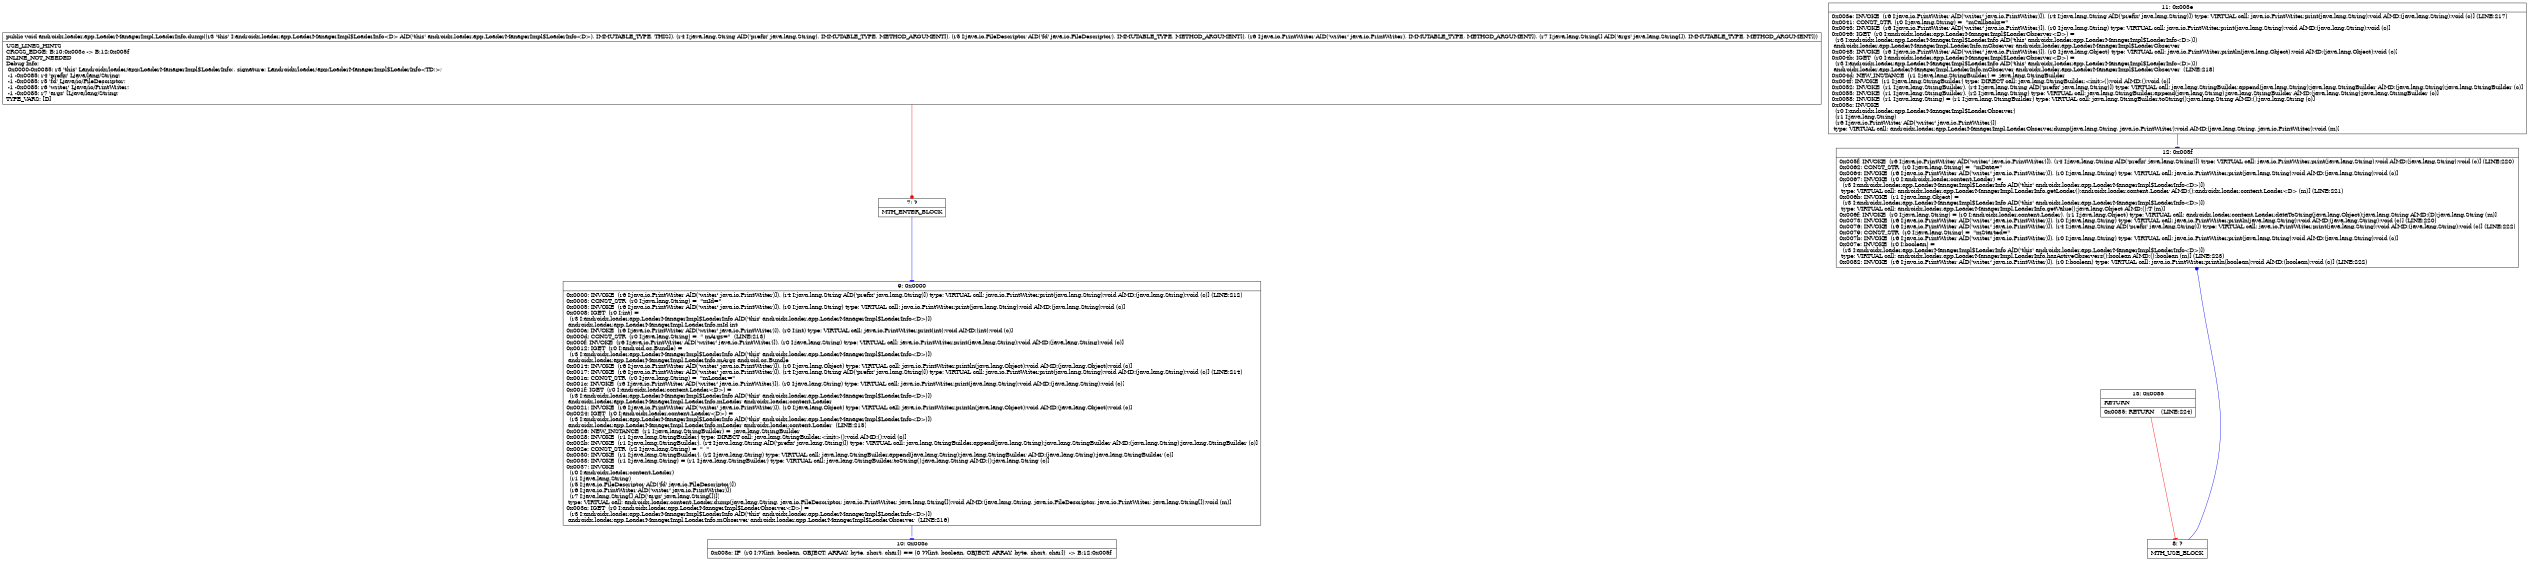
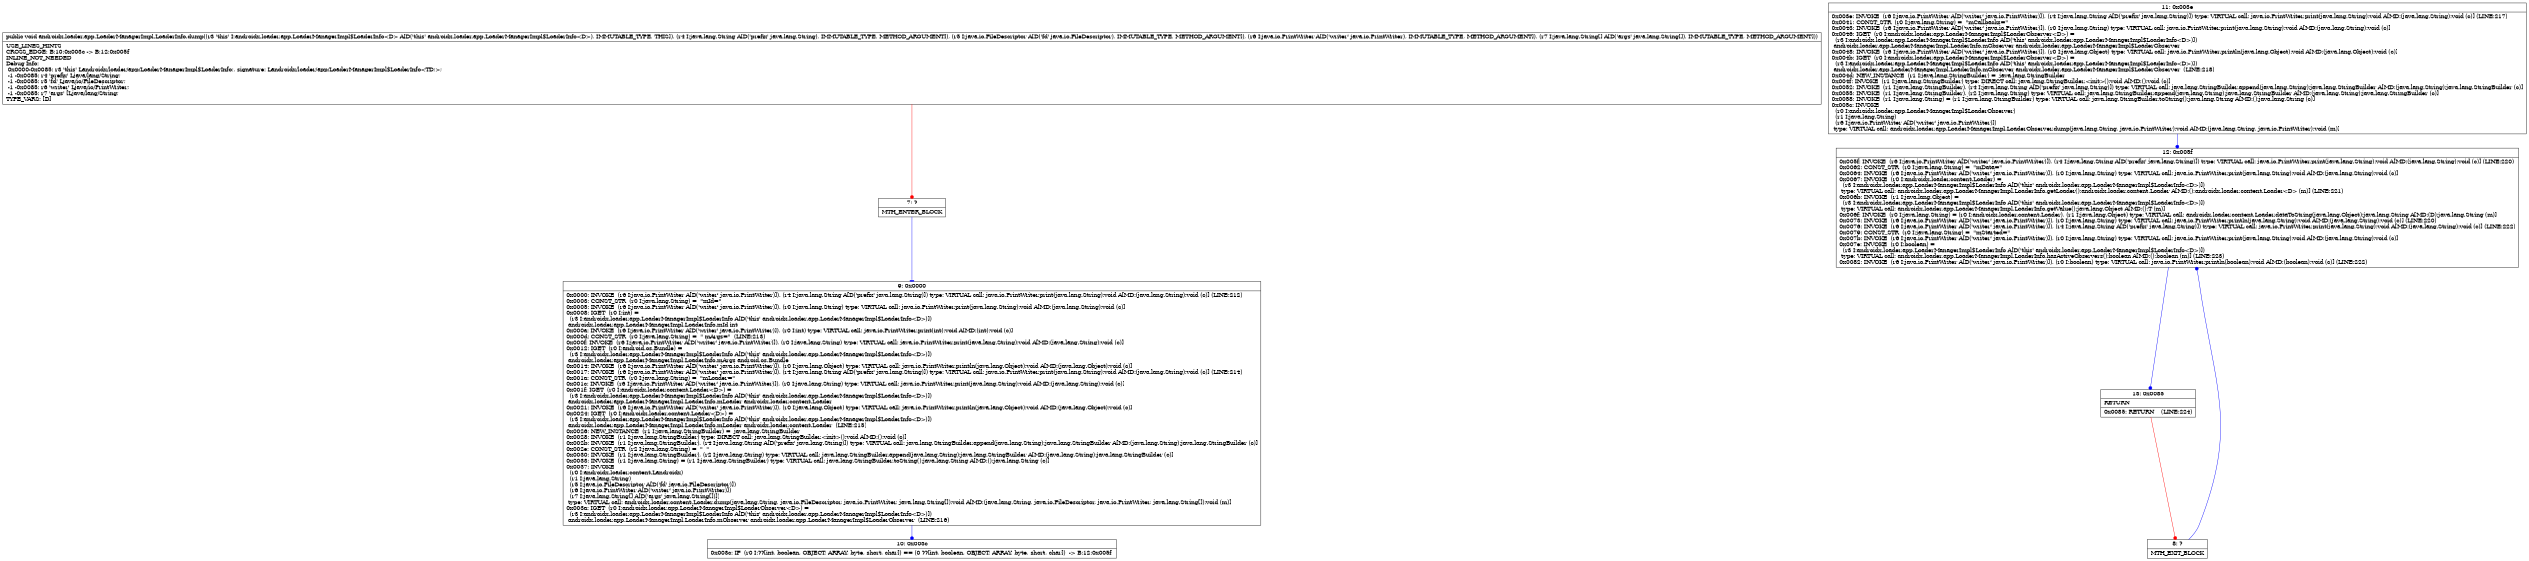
  digraph {
    node [shape=record]
    edge [arrowhead=dot color=blue]
    n1 [label="{7\:\ ?|MTH_ENTER_BLOCK\l}"]
-   n2 [label="{9\:\ 0x0000|0x0000: INVOKE  (r6 I:java.io.PrintWriter A[D('writer' java.io.PrintWriter)]), (r4 I:java.lang.String A[D('prefix' java.lang.String)]) type: VIRTUAL call: java.io.PrintWriter.print(java.lang.String):void A[MD:(java.lang.String):void (c)] (LINE:212)\l0x0003: CONST_STR  (r0 I:java.lang.String) =  \"mId=\" \l0x0005: INVOKE  (r6 I:java.io.PrintWriter A[D('writer' java.io.PrintWriter)]), (r0 I:java.lang.String) type: VIRTUAL call: java.io.PrintWriter.print(java.lang.String):void A[MD:(java.lang.String):void (c)]\l0x0008: IGET  (r0 I:int) = \l  (r3 I:androidx.loader.app.LoaderManagerImpl$LoaderInfo A[D('this' androidx.loader.app.LoaderManagerImpl$LoaderInfo\<D\>)])\l androidx.loader.app.LoaderManagerImpl.LoaderInfo.mId int \l0x000a: INVOKE  (r6 I:java.io.PrintWriter A[D('writer' java.io.PrintWriter)]), (r0 I:int) type: VIRTUAL call: java.io.PrintWriter.print(int):void A[MD:(int):void (c)]\l0x000d: CONST_STR  (r0 I:java.lang.String) =  \" mArgs=\"  (LINE:213)\l0x000f: INVOKE  (r6 I:java.io.PrintWriter A[D('writer' java.io.PrintWriter)]), (r0 I:java.lang.String) type: VIRTUAL call: java.io.PrintWriter.print(java.lang.String):void A[MD:(java.lang.String):void (c)]\l0x0012: IGET  (r0 I:android.os.Bundle) = \l  (r3 I:androidx.loader.app.LoaderManagerImpl$LoaderInfo A[D('this' androidx.loader.app.LoaderManagerImpl$LoaderInfo\<D\>)])\l androidx.loader.app.LoaderManagerImpl.LoaderInfo.mArgs android.os.Bundle \l0x0014: INVOKE  (r6 I:java.io.PrintWriter A[D('writer' java.io.PrintWriter)]), (r0 I:java.lang.Object) type: VIRTUAL call: java.io.PrintWriter.println(java.lang.Object):void A[MD:(java.lang.Object):void (c)]\l0x0017: INVOKE  (r6 I:java.io.PrintWriter A[D('writer' java.io.PrintWriter)]), (r4 I:java.lang.String A[D('prefix' java.lang.String)]) type: VIRTUAL call: java.io.PrintWriter.print(java.lang.String):void A[MD:(java.lang.String):void (c)] (LINE:214)\l0x001a: CONST_STR  (r0 I:java.lang.String) =  \"mLoader=\" \l0x001c: INVOKE  (r6 I:java.io.PrintWriter A[D('writer' java.io.PrintWriter)]), (r0 I:java.lang.String) type: VIRTUAL call: java.io.PrintWriter.print(java.lang.String):void A[MD:(java.lang.String):void (c)]\l0x001f: IGET  (r0 I:androidx.loader.content.Loader\<D\>) = \l  (r3 I:androidx.loader.app.LoaderManagerImpl$LoaderInfo A[D('this' androidx.loader.app.LoaderManagerImpl$LoaderInfo\<D\>)])\l androidx.loader.app.LoaderManagerImpl.LoaderInfo.mLoader androidx.loader.content.Loader \l0x0021: INVOKE  (r6 I:java.io.PrintWriter A[D('writer' java.io.PrintWriter)]), (r0 I:java.lang.Object) type: VIRTUAL call: java.io.PrintWriter.println(java.lang.Object):void A[MD:(java.lang.Object):void (c)]\l0x0024: IGET  (r0 I:androidx.loader.content.Loader\<D\>) = \l  (r3 I:androidx.loader.app.LoaderManagerImpl$LoaderInfo A[D('this' androidx.loader.app.LoaderManagerImpl$LoaderInfo\<D\>)])\l androidx.loader.app.LoaderManagerImpl.LoaderInfo.mLoader androidx.loader.content.Loader  (LINE:215)\l0x0026: NEW_INSTANCE  (r1 I:java.lang.StringBuilder) =  java.lang.StringBuilder \l0x0028: INVOKE  (r1 I:java.lang.StringBuilder) type: DIRECT call: java.lang.StringBuilder.\<init\>():void A[MD:():void (c)]\l0x002b: INVOKE  (r1 I:java.lang.StringBuilder), (r4 I:java.lang.String A[D('prefix' java.lang.String)]) type: VIRTUAL call: java.lang.StringBuilder.append(java.lang.String):java.lang.StringBuilder A[MD:(java.lang.String):java.lang.StringBuilder (c)]\l0x002e: CONST_STR  (r2 I:java.lang.String) =  \"  \" \l0x0030: INVOKE  (r1 I:java.lang.StringBuilder), (r2 I:java.lang.String) type: VIRTUAL call: java.lang.StringBuilder.append(java.lang.String):java.lang.StringBuilder A[MD:(java.lang.String):java.lang.StringBuilder (c)]\l0x0033: INVOKE  (r1 I:java.lang.String) = (r1 I:java.lang.StringBuilder) type: VIRTUAL call: java.lang.StringBuilder.toString():java.lang.String A[MD:():java.lang.String (c)]\l0x0037: INVOKE  \l  (r0 I:androidx.loader.content.Loader)\l  (r1 I:java.lang.String)\l  (r5 I:java.io.FileDescriptor A[D('fd' java.io.FileDescriptor)])\l  (r6 I:java.io.PrintWriter A[D('writer' java.io.PrintWriter)])\l  (r7 I:java.lang.String[] A[D('args' java.lang.String[])])\l type: VIRTUAL call: androidx.loader.content.Loader.dump(java.lang.String, java.io.FileDescriptor, java.io.PrintWriter, java.lang.String[]):void A[MD:(java.lang.String, java.io.FileDescriptor, java.io.PrintWriter, java.lang.String[]):void (m)]\l0x003a: IGET  (r0 I:androidx.loader.app.LoaderManagerImpl$LoaderObserver\<D\>) = \l  (r3 I:androidx.loader.app.LoaderManagerImpl$LoaderInfo A[D('this' androidx.loader.app.LoaderManagerImpl$LoaderInfo\<D\>)])\l androidx.loader.app.LoaderManagerImpl.LoaderInfo.mObserver androidx.loader.app.LoaderManagerImpl$LoaderObserver  (LINE:216)\l}"]
+   n2 [label="{9\:\ 0x0000|0x0000: INVOKE  (r6 I:java.io.PrintWriter A[D('writer' java.io.PrintWriter)]), (r4 I:java.lang.String A[D('prefix' java.lang.String)]) type: VIRTUAL call: java.io.PrintWriter.print(java.lang.String):void A[MD:(java.lang.String):void (c)] (LINE:212)\l0x0003: CONST_STR  (r0 I:java.lang.String) =  \"mId=\" \l0x0005: INVOKE  (r6 I:java.io.PrintWriter A[D('writer' java.io.PrintWriter)]), (r0 I:java.lang.String) type: VIRTUAL call: java.io.PrintWriter.print(java.lang.String):void A[MD:(java.lang.String):void (c)]\l0x0008: IGET  (r0 I:int) = \l  (r3 I:androidx.loader.app.LoaderManagerImpl$LoaderInfo A[D('this' androidx.loader.app.LoaderManagerImpl$LoaderInfo\<D\>)])\l androidx.loader.app.LoaderManagerImpl.LoaderInfo.mId int \l0x000a: INVOKE  (r6 I:java.io.PrintWriter A[D('writer' java.io.PrintWriter)]), (r0 I:int) type: VIRTUAL call: java.io.PrintWriter.print(int):void A[MD:(int):void (c)]\l0x000d: CONST_STR  (r0 I:java.lang.String) =  \" mArgs=\"  (LINE:213)\l0x000f: INVOKE  (r6 I:java.io.PrintWriter A[D('writer' java.io.PrintWriter)]), (r0 I:java.lang.String) type: VIRTUAL call: java.io.PrintWriter.print(java.lang.String):void A[MD:(java.lang.String):void (c)]\l0x0012: IGET  (r0 I:android.os.Bundle) = \l  (r3 I:androidx.loader.app.LoaderManagerImpl$LoaderInfo A[D('this' androidx.loader.app.LoaderManagerImpl$LoaderInfo\<D\>)])\l androidx.loader.app.LoaderManagerImpl.LoaderInfo.mArgs android.os.Bundle \l0x0014: INVOKE  (r6 I:java.io.PrintWriter A[D('writer' java.io.PrintWriter)]), (r0 I:java.lang.Object) type: VIRTUAL call: java.io.PrintWriter.println(java.lang.Object):void A[MD:(java.lang.Object):void (c)]\l0x0017: INVOKE  (r6 I:java.io.PrintWriter A[D('writer' java.io.PrintWriter)]), (r4 I:java.lang.String A[D('prefix' java.lang.String)]) type: VIRTUAL call: java.io.PrintWriter.print(java.lang.String):void A[MD:(java.lang.String):void (c)] (LINE:214)\l0x001a: CONST_STR  (r0 I:java.lang.String) =  \"mLoader=\" \l0x001c: INVOKE  (r6 I:java.io.PrintWriter A[D('writer' java.io.PrintWriter)]), (r0 I:java.lang.String) type: VIRTUAL call: java.io.PrintWriter.print(java.lang.String):void A[MD:(java.lang.String):void (c)]\l0x001f: IGET  (r0 I:androidx.loader.content.Loader\<D\>) = \l  (r3 I:androidx.loader.app.LoaderManagerImpl$LoaderInfo A[D('this' androidx.loader.app.LoaderManagerImpl$LoaderInfo\<D\>)])\l androidx.loader.app.LoaderManagerImpl.LoaderInfo.mLoader androidx.loader.content.Loader \l0x0021: INVOKE  (r6 I:java.io.PrintWriter A[D('writer' java.io.PrintWriter)]), (r0 I:java.lang.Object) type: VIRTUAL call: java.io.PrintWriter.println(java.lang.Object):void A[MD:(java.lang.Object):void (c)]\l0x0024: IGET  (r0 I:androidx.loader.content.Loader\<D\>) = \l  (r3 I:androidx.loader.app.LoaderManagerImpl$LoaderInfo A[D('this' androidx.loader.app.LoaderManagerImpl$LoaderInfo\<D\>)])\l androidx.loader.app.LoaderManagerImpl.LoaderInfo.mLoader androidx.loader.content.Loader  (LINE:215)\l0x0026: NEW_INSTANCE  (r1 I:java.lang.StringBuilder) =  java.lang.StringBuilder \l0x0028: INVOKE  (r1 I:java.lang.StringBuilder) type: DIRECT call: java.lang.StringBuilder.\<init\>():void A[MD:():void (c)]\l0x002b: INVOKE  (r1 I:java.lang.StringBuilder), (r4 I:java.lang.String A[D('prefix' java.lang.String)]) type: VIRTUAL call: java.lang.StringBuilder.append(java.lang.String):java.lang.StringBuilder A[MD:(java.lang.String):java.lang.StringBuilder (c)]\l0x002e: CONST_STR  (r2 I:java.lang.String) =  \"  \" \l0x0030: INVOKE  (r1 I:java.lang.StringBuilder), (r2 I:java.lang.String) type: VIRTUAL call: java.lang.StringBuilder.append(java.lang.String):java.lang.StringBuilder A[MD:(java.lang.String):java.lang.StringBuilder (c)]\l0x0033: INVOKE  (r1 I:java.lang.String) = (r1 I:java.lang.StringBuilder) type: VIRTUAL call: java.lang.StringBuilder.toString():java.lang.String A[MD:():java.lang.String (c)]\l0x0037: INVOKE  \l  (r0 I:androidx.loader.content.Landroidx)\l  (r1 I:java.lang.String)\l  (r5 I:java.io.FileDescriptor A[D('fd' java.io.FileDescriptor)])\l  (r6 I:java.io.PrintWriter A[D('writer' java.io.PrintWriter)])\l  (r7 I:java.lang.String[] A[D('args' java.lang.String[])])\l type: VIRTUAL call: androidx.loader.content.Loader.dump(java.lang.String, java.io.FileDescriptor, java.io.PrintWriter, java.lang.String[]):void A[MD:(java.lang.String, java.io.FileDescriptor, java.io.PrintWriter, java.lang.String[]):void (m)]\l0x003a: IGET  (r0 I:androidx.loader.app.LoaderManagerImpl$LoaderObserver\<D\>) = \l  (r3 I:androidx.loader.app.LoaderManagerImpl$LoaderInfo A[D('this' androidx.loader.app.LoaderManagerImpl$LoaderInfo\<D\>)])\l androidx.loader.app.LoaderManagerImpl.LoaderInfo.mObserver androidx.loader.app.LoaderManagerImpl$LoaderObserver  (LINE:216)\l}"]
    n3 [label="{10\:\ 0x003c|0x003c: IF  (r0 I:??[int, boolean, OBJECT, ARRAY, byte, short, char]) == (0 ??[int, boolean, OBJECT, ARRAY, byte, short, char])  \-\> B:12:0x005f \l}"]
    n4 [label="{11\:\ 0x003e|0x003e: INVOKE  (r6 I:java.io.PrintWriter A[D('writer' java.io.PrintWriter)]), (r4 I:java.lang.String A[D('prefix' java.lang.String)]) type: VIRTUAL call: java.io.PrintWriter.print(java.lang.String):void A[MD:(java.lang.String):void (c)] (LINE:217)\l0x0041: CONST_STR  (r0 I:java.lang.String) =  \"mCallbacks=\" \l0x0043: INVOKE  (r6 I:java.io.PrintWriter A[D('writer' java.io.PrintWriter)]), (r0 I:java.lang.String) type: VIRTUAL call: java.io.PrintWriter.print(java.lang.String):void A[MD:(java.lang.String):void (c)]\l0x0046: IGET  (r0 I:androidx.loader.app.LoaderManagerImpl$LoaderObserver\<D\>) = \l  (r3 I:androidx.loader.app.LoaderManagerImpl$LoaderInfo A[D('this' androidx.loader.app.LoaderManagerImpl$LoaderInfo\<D\>)])\l androidx.loader.app.LoaderManagerImpl.LoaderInfo.mObserver androidx.loader.app.LoaderManagerImpl$LoaderObserver \l0x0048: INVOKE  (r6 I:java.io.PrintWriter A[D('writer' java.io.PrintWriter)]), (r0 I:java.lang.Object) type: VIRTUAL call: java.io.PrintWriter.println(java.lang.Object):void A[MD:(java.lang.Object):void (c)]\l0x004b: IGET  (r0 I:androidx.loader.app.LoaderManagerImpl$LoaderObserver\<D\>) = \l  (r3 I:androidx.loader.app.LoaderManagerImpl$LoaderInfo A[D('this' androidx.loader.app.LoaderManagerImpl$LoaderInfo\<D\>)])\l androidx.loader.app.LoaderManagerImpl.LoaderInfo.mObserver androidx.loader.app.LoaderManagerImpl$LoaderObserver  (LINE:218)\l0x004d: NEW_INSTANCE  (r1 I:java.lang.StringBuilder) =  java.lang.StringBuilder \l0x004f: INVOKE  (r1 I:java.lang.StringBuilder) type: DIRECT call: java.lang.StringBuilder.\<init\>():void A[MD:():void (c)]\l0x0052: INVOKE  (r1 I:java.lang.StringBuilder), (r4 I:java.lang.String A[D('prefix' java.lang.String)]) type: VIRTUAL call: java.lang.StringBuilder.append(java.lang.String):java.lang.StringBuilder A[MD:(java.lang.String):java.lang.StringBuilder (c)]\l0x0055: INVOKE  (r1 I:java.lang.StringBuilder), (r2 I:java.lang.String) type: VIRTUAL call: java.lang.StringBuilder.append(java.lang.String):java.lang.StringBuilder A[MD:(java.lang.String):java.lang.StringBuilder (c)]\l0x0058: INVOKE  (r1 I:java.lang.String) = (r1 I:java.lang.StringBuilder) type: VIRTUAL call: java.lang.StringBuilder.toString():java.lang.String A[MD:():java.lang.String (c)]\l0x005c: INVOKE  \l  (r0 I:androidx.loader.app.LoaderManagerImpl$LoaderObserver)\l  (r1 I:java.lang.String)\l  (r6 I:java.io.PrintWriter A[D('writer' java.io.PrintWriter)])\l type: VIRTUAL call: androidx.loader.app.LoaderManagerImpl.LoaderObserver.dump(java.lang.String, java.io.PrintWriter):void A[MD:(java.lang.String, java.io.PrintWriter):void (m)]\l}"]
    n5 [label="{12\:\ 0x005f|0x005f: INVOKE  (r6 I:java.io.PrintWriter A[D('writer' java.io.PrintWriter)]), (r4 I:java.lang.String A[D('prefix' java.lang.String)]) type: VIRTUAL call: java.io.PrintWriter.print(java.lang.String):void A[MD:(java.lang.String):void (c)] (LINE:220)\l0x0062: CONST_STR  (r0 I:java.lang.String) =  \"mData=\" \l0x0064: INVOKE  (r6 I:java.io.PrintWriter A[D('writer' java.io.PrintWriter)]), (r0 I:java.lang.String) type: VIRTUAL call: java.io.PrintWriter.print(java.lang.String):void A[MD:(java.lang.String):void (c)]\l0x0067: INVOKE  (r0 I:androidx.loader.content.Loader) = \l  (r3 I:androidx.loader.app.LoaderManagerImpl$LoaderInfo A[D('this' androidx.loader.app.LoaderManagerImpl$LoaderInfo\<D\>)])\l type: VIRTUAL call: androidx.loader.app.LoaderManagerImpl.LoaderInfo.getLoader():androidx.loader.content.Loader A[MD:():androidx.loader.content.Loader\<D\> (m)] (LINE:221)\l0x006b: INVOKE  (r1 I:java.lang.Object) = \l  (r3 I:androidx.loader.app.LoaderManagerImpl$LoaderInfo A[D('this' androidx.loader.app.LoaderManagerImpl$LoaderInfo\<D\>)])\l type: VIRTUAL call: androidx.loader.app.LoaderManagerImpl.LoaderInfo.getValue():java.lang.Object A[MD:():T (m)]\l0x006f: INVOKE  (r0 I:java.lang.String) = (r0 I:androidx.loader.content.Loader), (r1 I:java.lang.Object) type: VIRTUAL call: androidx.loader.content.Loader.dataToString(java.lang.Object):java.lang.String A[MD:(D):java.lang.String (m)]\l0x0073: INVOKE  (r6 I:java.io.PrintWriter A[D('writer' java.io.PrintWriter)]), (r0 I:java.lang.String) type: VIRTUAL call: java.io.PrintWriter.println(java.lang.String):void A[MD:(java.lang.String):void (c)] (LINE:220)\l0x0076: INVOKE  (r6 I:java.io.PrintWriter A[D('writer' java.io.PrintWriter)]), (r4 I:java.lang.String A[D('prefix' java.lang.String)]) type: VIRTUAL call: java.io.PrintWriter.print(java.lang.String):void A[MD:(java.lang.String):void (c)] (LINE:222)\l0x0079: CONST_STR  (r0 I:java.lang.String) =  \"mStarted=\" \l0x007b: INVOKE  (r6 I:java.io.PrintWriter A[D('writer' java.io.PrintWriter)]), (r0 I:java.lang.String) type: VIRTUAL call: java.io.PrintWriter.print(java.lang.String):void A[MD:(java.lang.String):void (c)]\l0x007e: INVOKE  (r0 I:boolean) = \l  (r3 I:androidx.loader.app.LoaderManagerImpl$LoaderInfo A[D('this' androidx.loader.app.LoaderManagerImpl$LoaderInfo\<D\>)])\l type: VIRTUAL call: androidx.loader.app.LoaderManagerImpl.LoaderInfo.hasActiveObservers():boolean A[MD:():boolean (m)] (LINE:223)\l0x0082: INVOKE  (r6 I:java.io.PrintWriter A[D('writer' java.io.PrintWriter)]), (r0 I:boolean) type: VIRTUAL call: java.io.PrintWriter.println(boolean):void A[MD:(boolean):void (c)] (LINE:222)\l}"]
    n6 [label="{13\:\ 0x0085|RETURN\l|0x0085: RETURN    (LINE:224)\l}"]
-   n7 [label="{8\:\ ?|MTH_USE_BLOCK\l}"]
+   n7 [label="{8\:\ ?|MTH_EXIT_BLOCK\l}"]
    n8 [label="{public void androidx.loader.app.LoaderManagerImpl.LoaderInfo.dump((r3 'this' I:androidx.loader.app.LoaderManagerImpl$LoaderInfo\<D\> A[D('this' androidx.loader.app.LoaderManagerImpl$LoaderInfo\<D\>), IMMUTABLE_TYPE, THIS]), (r4 I:java.lang.String A[D('prefix' java.lang.String), IMMUTABLE_TYPE, METHOD_ARGUMENT]), (r5 I:java.io.FileDescriptor A[D('fd' java.io.FileDescriptor), IMMUTABLE_TYPE, METHOD_ARGUMENT]), (r6 I:java.io.PrintWriter A[D('writer' java.io.PrintWriter), IMMUTABLE_TYPE, METHOD_ARGUMENT]), (r7 I:java.lang.String[] A[D('args' java.lang.String[]), IMMUTABLE_TYPE, METHOD_ARGUMENT]))  | USE_LINES_HINTS\lCROSS_EDGE: B:10:0x003c \-\> B:12:0x005f\lINLINE_NOT_NEEDED\lDebug Info:\l  0x0000\-0x0085: r3 'this' Landroidx\/loader\/app\/LoaderManagerImpl$LoaderInfo;, signature: Landroidx\/loader\/app\/LoaderManagerImpl$LoaderInfo\<TD;\>;\l  \-1 \-0x0085: r4 'prefix' Ljava\/lang\/String;\l  \-1 \-0x0085: r5 'fd' Ljava\/io\/FileDescriptor;\l  \-1 \-0x0085: r6 'writer' Ljava\/io\/PrintWriter;\l  \-1 \-0x0085: r7 'args' [Ljava\/lang\/String;\lTYPE_VARS: [D]\l}"]
    n1 -> n2 [arrowhead=tee]
-   n2 -> n3 [arrowhead=tee]
-   n4 -> n5 [arrowhead=tee]
-   n6 -> n7 [arrowhead=tee color=red]
+   n2 -> n3
+   n4 -> n5
+   n5 -> n6
+   n6 -> n7 [color=red]
    n7 -> n5
    n8 -> n1 [color=red]
  }
